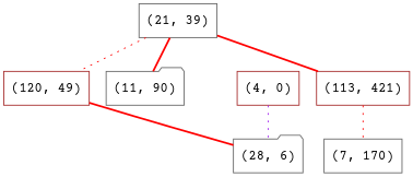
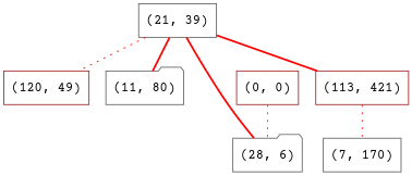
  graph {
    fontname="Courier Prime"
    node [color=gray40 fontname="Courier Prime" shape=box]
    edge [color=red fontname="Courier Prime" style=dotted weight=1]
    n1 [label="(21, 39)"]
    "(120, 49)" [color=brown]
-   "(11, 90)" [shape=folder]
+   "(11, 90)" [shape=folder label="(11, 80)"]
    n4 [color=brown label="(113, 421)"]
    "(28, 6)" [shape=folder]
    n6 [label="(7, 170)"]
-   "(0, 0)" [color=brown label="(4, 0)"]
+   "(0, 0)" [color=brown]
    n1 -- "(120, 49)"
    n1 -- "(11, 90)" [style=bold]
    n1 -- n4 [style=bold]
-   "(120, 49)" -- "(28, 6)" [style=bold]
+   n1 -- "(28, 6)" [style=bold]
    n4 -- n6
    "(0, 0)" -- "(28, 6)" [color=purple weight=4]
  }
